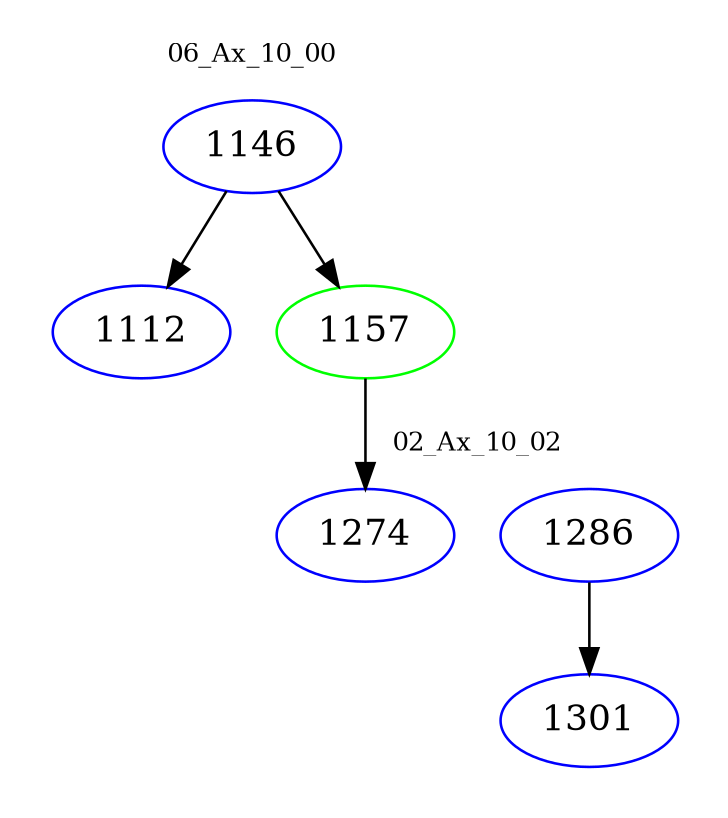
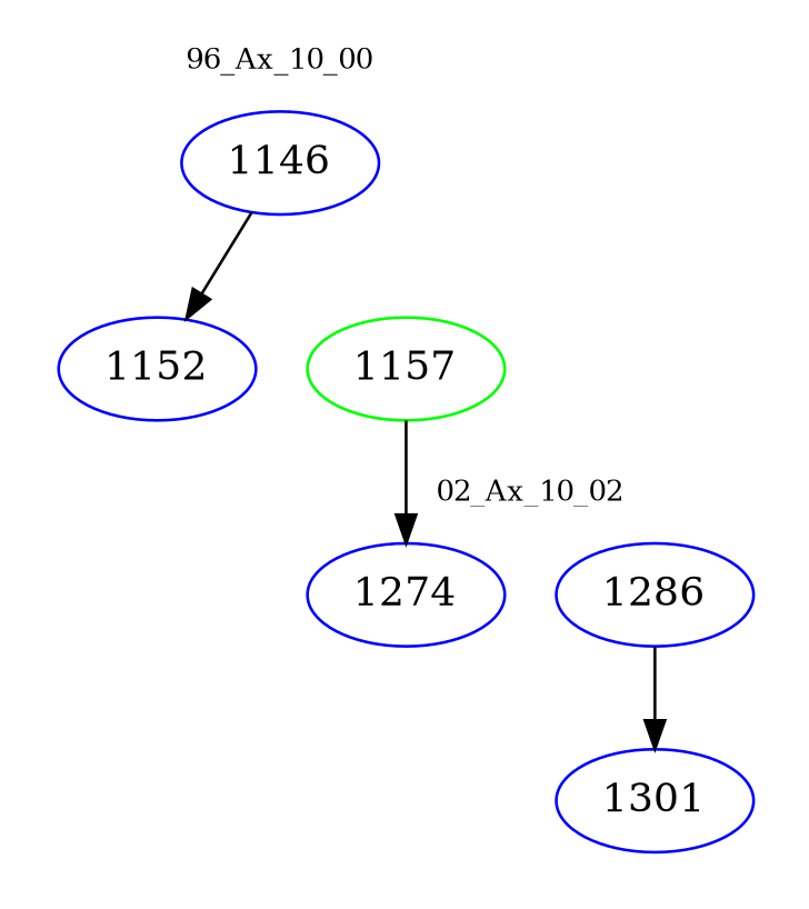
  digraph {
    node [color=blue]
    edge [color=black]
    n1 [label=1146]
-   n2 [label=1112]
+   n2 [label=1152]
    n3 [color=green label=1157]
    n4 [label=1286]
    n5 [label=1274]
    n6 [label=1301]
    subgraph cluster_1 {
      color=white
      fontsize=10
-     label="06_Ax_10_00"
+     label="96_Ax_10_00"
      n1
      n2
      n3
    }
    subgraph cluster_2 {
      color=white
      fontsize=10
      label="02_Ax_10_02"
      n4
      n5
      n6
    }
    n1 -> n2
-   n1 -> n3
    n3 -> n5
    n4 -> n6
  }
